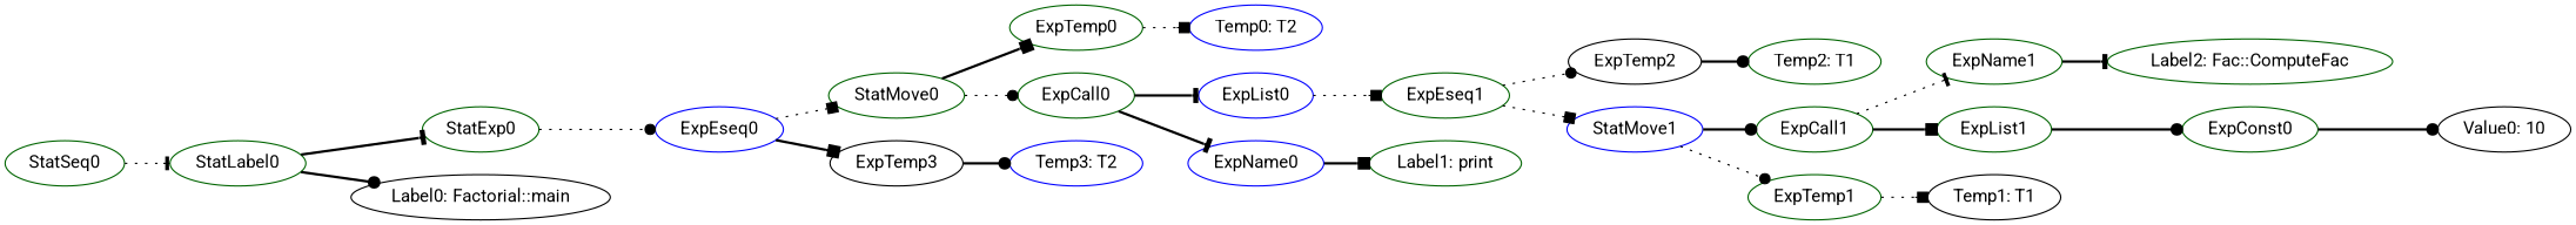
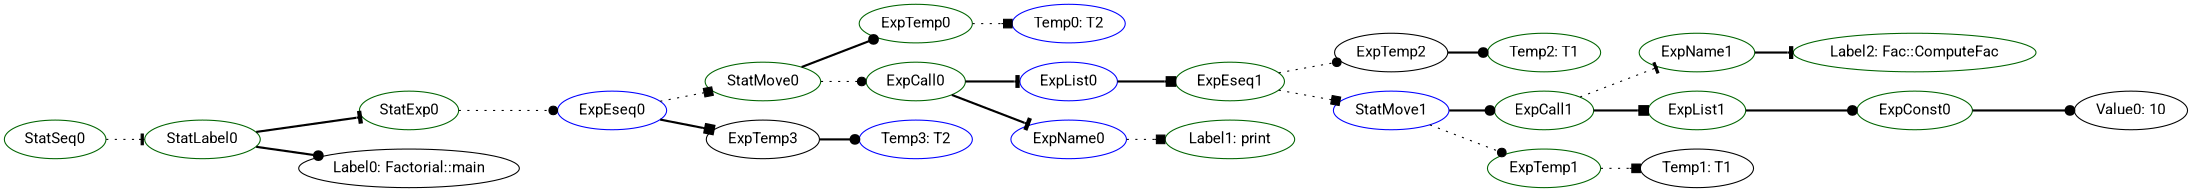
  digraph {
    fontname=Roboto
    ordering=out
    rankdir=LR
    node [color=darkgreen fontname=Roboto]
    edge [arrowhead=dot fontname=Roboto style=bold]
    ExpEseq0 [color=blue]
    StatMove0
    ExpTemp3 [color=black]
    ExpTemp0
    ExpCall0
    "Temp3: T2" [color=blue]
    "Temp0: T2" [color=blue]
    ExpList0 [color=blue]
    ExpName0 [color=blue]
    ExpTemp2 [color=black]
    "Temp2: T1"
    ExpEseq1
    StatMove1 [color=blue]
    ExpCall1
    ExpTemp1
    ExpName1
    ExpList1
    "Temp1: T1" [color=black]
    "Value0: 10" [color=black]
    ExpConst0
    "Label1: print"
    "Label2: Fac::ComputeFac"
    StatExp0
    StatSeq0
    StatLabel0
    "Label0: Factorial::main" [color=black]
    ExpEseq0 -> StatMove0 [arrowhead=box style=dotted]
    ExpEseq0 -> ExpTemp3 [arrowhead=box]
-   StatMove0 -> ExpTemp0 [arrowhead=box]
+   StatMove0 -> ExpTemp0
    StatMove0 -> ExpCall0 [style=dotted]
    ExpTemp3 -> "Temp3: T2"
    ExpTemp0 -> "Temp0: T2" [arrowhead=box style=dotted]
    ExpCall0 -> ExpList0 [arrowhead=tee]
    ExpCall0 -> ExpName0 [arrowhead=tee]
-   ExpList0 -> ExpEseq1 [arrowhead=box style=dotted]
-   ExpName0 -> "Label1: print" [arrowhead=box]
+   ExpList0 -> ExpEseq1 [arrowhead=box]
+   ExpName0 -> "Label1: print" [arrowhead=box style=dotted]
    ExpTemp2 -> "Temp2: T1"
    ExpEseq1 -> ExpTemp2 [style=dotted]
    ExpEseq1 -> StatMove1 [arrowhead=box style=dotted]
    StatMove1 -> ExpCall1
    StatMove1 -> ExpTemp1 [style=dotted]
    ExpCall1 -> ExpName1 [arrowhead=tee style=dotted]
    ExpCall1 -> ExpList1 [arrowhead=box]
    ExpTemp1 -> "Temp1: T1" [arrowhead=box style=dotted]
    ExpName1 -> "Label2: Fac::ComputeFac" [arrowhead=tee]
    ExpList1 -> ExpConst0
    ExpConst0 -> "Value0: 10"
    StatExp0 -> ExpEseq0 [style=dotted]
    StatSeq0 -> StatLabel0 [arrowhead=tee style=dotted]
    StatLabel0 -> StatExp0 [arrowhead=tee]
    StatLabel0 -> "Label0: Factorial::main"
  }
